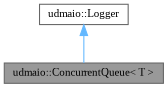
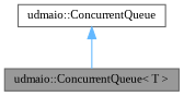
  digraph {
    fontname="Liberation Serif"
    node [color=gray40 fontname="Liberation Serif" fontsize=10 shape=box style=filled]
    n1 [fillcolor=grey60 fontcolor=black height=0.2 label="udmaio::ConcurrentQueue\< T \>" width=0.4]
-   n2 [fillcolor=white height=0.2 label="udmaio::Logger" width=0.4]
+   n2 [fillcolor=white height=0.2 label="udmaio::ConcurrentQueue" width=0.4]
    n2 -> n1 [color=steelblue1 dir=back fontname="Liberation Serif" fontsize=10 labelfontname=Helvetica labelfontsize=10 style=solid]
  }
